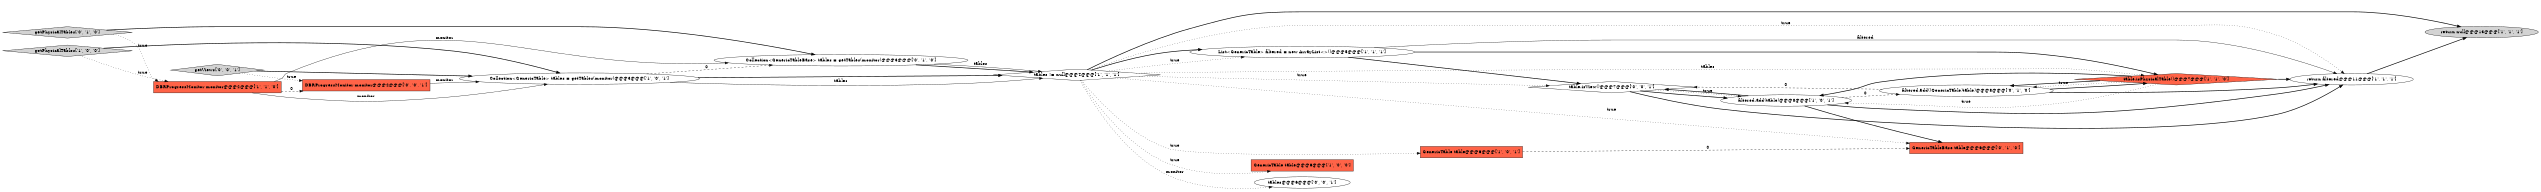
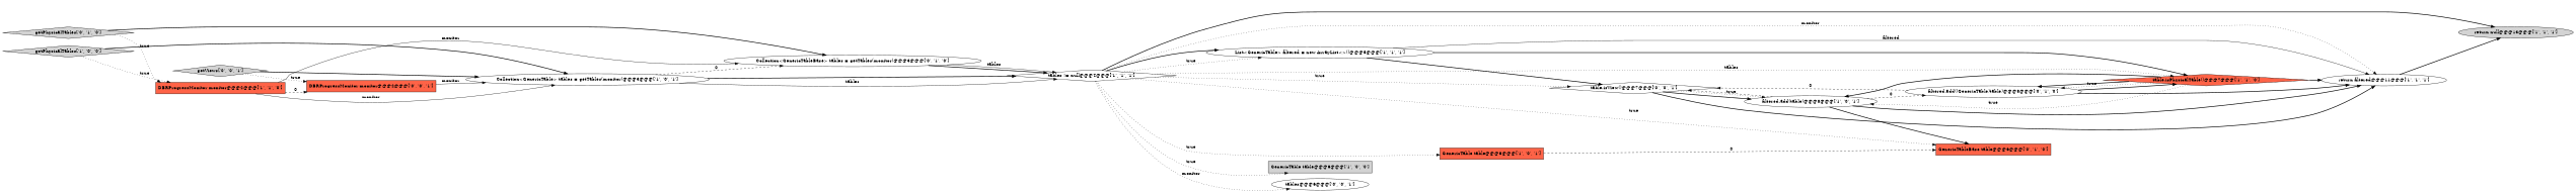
  digraph {
    rankdir=LR
    node [fillcolor=white shape=ellipse style=filled]
    edge [style=bold]
    n1 [fillcolor=tomato label="DBRProgressMonitor monitor@@@2@@@['1', '1', '0']" shape=box]
    n2 [label="Collection<GenericTableBase> tables = getTables(monitor)@@@3@@@['0', '1', '0']"]
    n3 [fillcolor=tomato label="DBRProgressMonitor monitor@@@2@@@['0', '0', '1']" shape=box]
    n4 [label="Collection<GenericTable> tables = getTables(monitor)@@@3@@@['1', '0', '1']"]
    n5 [label="tables != null@@@4@@@['1', '1', '1']" shape=diamond]
    n6 [label="table.isView()@@@7@@@['0', '0', '1']" shape=diamond]
    n7 [label="filtered.add(table)@@@8@@@['1', '0', '1']"]
    n8 [label="return filtered@@@11@@@['1', '1', '1']"]
    n9 [fillcolor=tomato label="GenericTableBase table@@@6@@@['0', '1', '0']" shape=box]
    n10 [label="filtered.add((GenericTable)table)@@@8@@@['0', '1', '0']"]
    n11 [fillcolor=lightgray label="return null@@@13@@@['1', '1', '1']"]
    n12 [fillcolor=tomato label="GenericTable table@@@6@@@['1', '0', '1']" shape=box]
-   n13 [fillcolor=tomato label="GenericTable table@@@6@@@['1', '0', '0']" shape=box]
+   n13 [fillcolor=lightgray label="GenericTable table@@@6@@@['1', '0', '0']" shape=box]
    n14 [label="List<GenericTable> filtered = new ArrayList<>()@@@5@@@['1', '1', '1']"]
    n15 [label="tables@@@6@@@['0', '0', '1']"]
    n16 [fillcolor=tomato label="table.isPhysicalTable()@@@7@@@['1', '1', '0']" shape=diamond]
    n17 [fillcolor=lightgray label="getViews['0', '0', '1']" shape=diamond]
    n18 [fillcolor=lightgray label="getPhysicalTables['1', '0', '0']" shape=diamond]
    n19 [fillcolor=lightgray label="getPhysicalTables['0', '1', '0']" shape=diamond]
    n1 -> n2 [label=monitor style=solid]
    n1 -> n3 [label=0 style=dashed]
    n1 -> n4 [label=monitor style=solid]
    n2 -> n5 [label=tables style=solid]
    n2 -> n5
    n3 -> n4 [label=monitor style=solid]
    n4 -> n2 [label=0 style=dashed]
    n4 -> n5
    n4 -> n5 [label=tables style=solid]
    n5 -> n6 [label=true style=dotted]
-   n5 -> n8 [label=true style=dotted]
+   n5 -> n8 [label=monitor style=dotted]
    n5 -> n9 [label=true style=dotted]
    n5 -> n11
    n5 -> n12 [label=true style=dotted]
    n5 -> n13 [label=true style=dotted]
    n5 -> n14
    n5 -> n14 [label=true style=dotted]
    n5 -> n15 [label=monitor style=dotted]
    n5 -> n16 [label=tables style=dotted]
    n6 -> n7 [label=true style=dotted]
    n6 -> n7
    n6 -> n8
-   n7 -> n6
+   n7 -> n6 [style=dashed]
    n7 -> n8
    n7 -> n9
    n7 -> n10 [label=0 style=dashed]
    n8 -> n11
    n10 -> n6 [label=0 style=dashed]
    n10 -> n8
    n10 -> n16
    n12 -> n9 [label=0 style=dashed]
    n14 -> n6
    n14 -> n8 [label=filtered style=solid]
    n14 -> n16
    n16 -> n7 [label=true style=dotted]
    n16 -> n7
    n16 -> n8
    n16 -> n10
    n16 -> n10 [label=true style=dotted]
    n17 -> n3 [label=true style=dotted]
    n17 -> n4
    n18 -> n1 [label=true style=dotted]
    n18 -> n4
    n19 -> n1 [label=true style=dotted]
    n19 -> n2
  }
